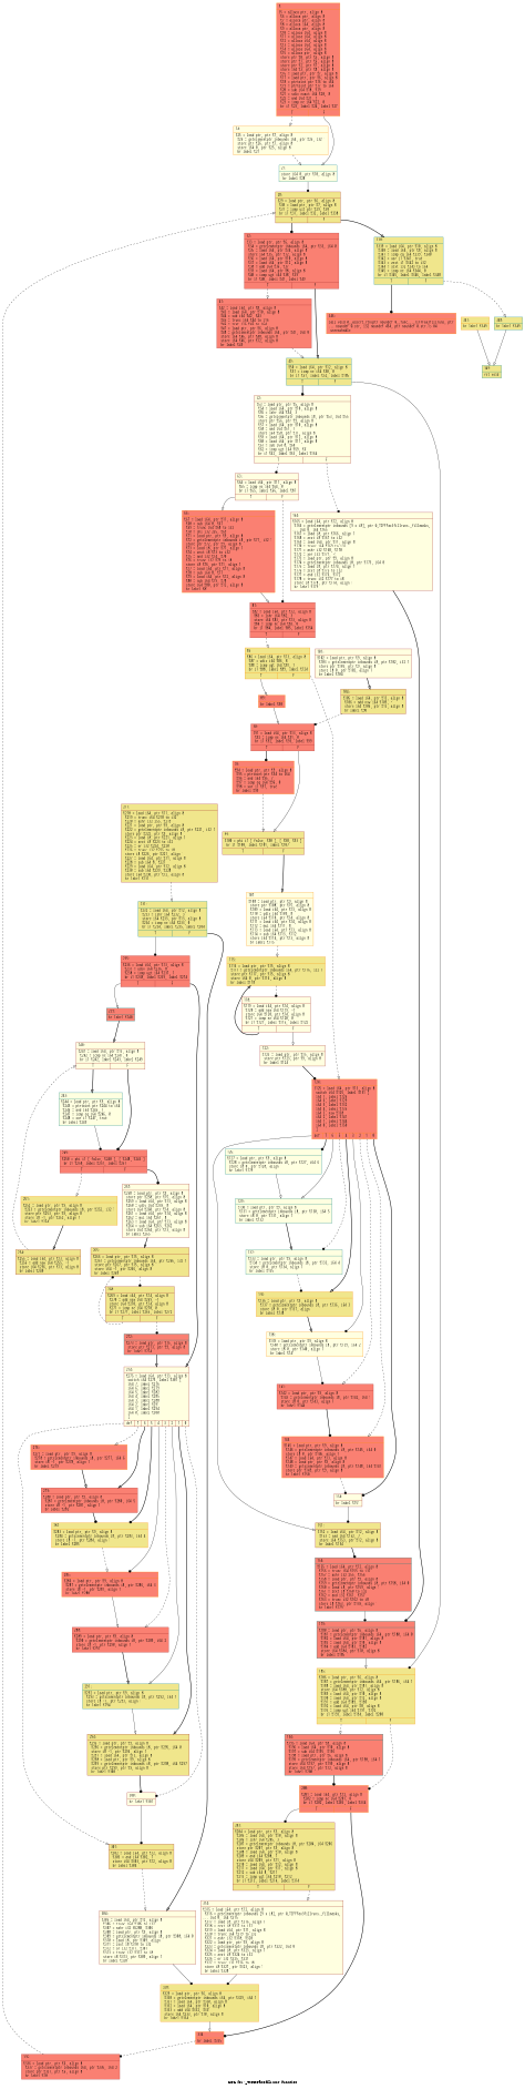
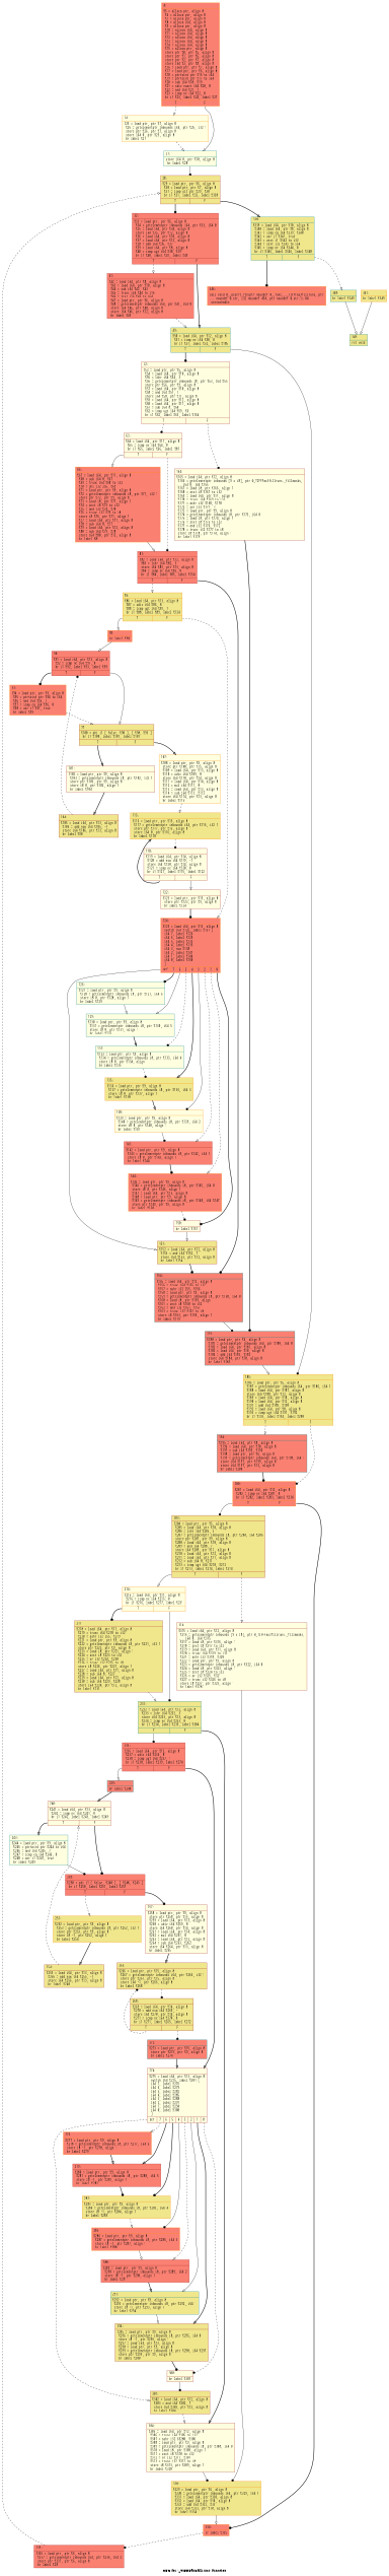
  digraph {
    label="CFG for '_TIFFFax3fillruns' function"
    node [color=brown fillcolor=salmon fontname=Courier shape=record style=filled]
    edge [arrowhead=onormal style=bold]
    n1 [color=darkorange label="{4:\l|  %5 = alloca ptr, align 8\l  %6 = alloca ptr, align 8\l  %7 = alloca ptr, align 8\l  %8 = alloca i64, align 8\l  %9 = alloca ptr, align 8\l  %10 = alloca i64, align 8\l  %11 = alloca i64, align 8\l  %12 = alloca i64, align 8\l  %13 = alloca i64, align 8\l  %14 = alloca i64, align 8\l  %15 = alloca ptr, align 8\l  store ptr %0, ptr %5, align 8\l  store ptr %1, ptr %6, align 8\l  store ptr %2, ptr %7, align 8\l  store i64 %3, ptr %8, align 8\l  %16 = load ptr, ptr %7, align 8\l  %17 = load ptr, ptr %6, align 8\l  %18 = ptrtoint ptr %16 to i64\l  %19 = ptrtoint ptr %17 to i64\l  %20 = sub i64 %18, %19\l  %21 = sdiv exact i64 %20, 8\l  %22 = and i64 %21, 1\l  %23 = icmp ne i64 %22, 0\l  br i1 %23, label %24, label %27\l|{<s0>T|<s1>F}}"]
    n2 [color=darkorange fillcolor=lightyellow label="{24:\l|  %25 = load ptr, ptr %7, align 8\l  %26 = getelementptr inbounds i64, ptr %25, i32 1\l  store ptr %26, ptr %7, align 8\l  store i64 0, ptr %25, align 8\l  br label %27\l}"]
    n3 [color=teal fillcolor=lightyellow label="{27:\l|  store i64 0, ptr %10, align 8\l  br label %28\l}"]
    n4 [fillcolor=khaki label="{28:\l|  %29 = load ptr, ptr %6, align 8\l  %30 = load ptr, ptr %7, align 8\l  %31 = icmp ult ptr %29, %30\l  br i1 %31, label %32, label %338\l|{<s0>T|<s1>F}}"]
    n5 [label="{32:\l|  %33 = load ptr, ptr %6, align 8\l  %34 = getelementptr inbounds i64, ptr %33, i64 0\l  %35 = load i64, ptr %34, align 8\l  store i64 %35, ptr %12, align 8\l  %36 = load i64, ptr %10, align 8\l  %37 = load i64, ptr %12, align 8\l  %38 = add i64 %36, %37\l  %39 = load i64, ptr %8, align 8\l  %40 = icmp ugt i64 %38, %39\l  br i1 %40, label %41, label %49\l|{<s0>T|<s1>F}}"]
    n6 [color=teal fillcolor=khaki label="{338:\l|  %339 = load i64, ptr %10, align 8\l  %340 = load i64, ptr %8, align 8\l  %341 = icmp eq i64 %339, %340\l  %342 = xor i1 %341, true\l  %343 = zext i1 %342 to i32\l  %344 = sext i32 %343 to i64\l  %345 = icmp ne i64 %344, 0\l  br i1 %345, label %346, label %348\l|{<s0>T|<s1>F}}"]
    n7 [label="{41:\l|  %42 = load i64, ptr %8, align 8\l  %43 = load i64, ptr %10, align 8\l  %44 = sub i64 %42, %43\l  %45 = trunc i64 %44 to i16\l  %46 = zext i16 %45 to i64\l  %47 = load ptr, ptr %6, align 8\l  %48 = getelementptr inbounds i64, ptr %47, i64 0\l  store i64 %46, ptr %48, align 8\l  store i64 %46, ptr %12, align 8\l  br label %49\l}"]
    n8 [color=teal fillcolor=khaki label="{49:\l|  %50 = load i64, ptr %12, align 8\l  %51 = icmp ne i64 %50, 0\l  br i1 %51, label %52, label %185\l|{<s0>T|<s1>F}}"]
    n9 [color=darkorange label="{346:\l|  call void @__assert_rtn(ptr noundef @__func__._TIFFFax3fillruns, ptr\l... noundef @.str, i32 noundef 454, ptr noundef @.str.1) #4\l  unreachable\l}"]
    n10 [color=teal fillcolor=khaki label="{348:\l|  br label %349\l}"]
    n11 [fillcolor=lightyellow label="{52:\l|  %53 = load ptr, ptr %5, align 8\l  %54 = load i64, ptr %10, align 8\l  %55 = lshr i64 %54, 3\l  %56 = getelementptr inbounds i8, ptr %53, i64 %55\l  store ptr %56, ptr %9, align 8\l  %57 = load i64, ptr %10, align 8\l  %58 = and i64 %57, 7\l  store i64 %58, ptr %11, align 8\l  %59 = load i64, ptr %12, align 8\l  %60 = load i64, ptr %11, align 8\l  %61 = sub i64 8, %60\l  %62 = icmp ugt i64 %59, %61\l  br i1 %62, label %63, label %164\l|{<s0>T|<s1>F}}"]
    n12 [color=darkorange fillcolor=khaki label="{185:\l|  %186 = load ptr, ptr %6, align 8\l  %187 = getelementptr inbounds i64, ptr %186, i64 1\l  %188 = load i64, ptr %187, align 8\l  store i64 %188, ptr %12, align 8\l  %189 = load i64, ptr %10, align 8\l  %190 = load i64, ptr %12, align 8\l  %191 = add i64 %189, %190\l  %192 = load i64, ptr %8, align 8\l  %193 = icmp ugt i64 %191, %192\l  br i1 %193, label %194, label %200\l|{<s0>T|<s1>F}}"]
    n13 [color=teal fillcolor=khaki label="{349:\l|  ret void\l}"]
    n14 [fillcolor=lightyellow label="{63:\l|  %64 = load i64, ptr %11, align 8\l  %65 = icmp ne i64 %64, 0\l  br i1 %65, label %66, label %81\l|{<s0>T|<s1>F}}"]
    n15 [fillcolor=lightyellow label="{164:\l|  %165 = load i64, ptr %12, align 8\l  %166 = getelementptr inbounds [9 x i8], ptr @_TIFFFax3fillruns._fillmasks,\l... i64 0, i64 %165\l  %167 = load i8, ptr %166, align 1\l  %168 = zext i8 %167 to i32\l  %169 = load i64, ptr %11, align 8\l  %170 = trunc i64 %169 to i32\l  %171 = ashr i32 %168, %170\l  %172 = xor i32 %171, -1\l  %173 = load ptr, ptr %9, align 8\l  %174 = getelementptr inbounds i8, ptr %173, i64 0\l  %175 = load i8, ptr %174, align 1\l  %176 = zext i8 %175 to i32\l  %177 = and i32 %176, %172\l  %178 = trunc i32 %177 to i8\l  store i8 %178, ptr %174, align 1\l  br label %179\l}"]
    n16 [color=teal label="{194:\l|  %195 = load i64, ptr %8, align 8\l  %196 = load i64, ptr %10, align 8\l  %197 = sub i64 %195, %196\l  %198 = load ptr, ptr %6, align 8\l  %199 = getelementptr inbounds i64, ptr %198, i64 1\l  store i64 %197, ptr %199, align 8\l  store i64 %197, ptr %12, align 8\l  br label %200\l}"]
    n17 [color=darkorange label="{200:\l|  %201 = load i64, ptr %12, align 8\l  %202 = icmp ne i64 %201, 0\l  br i1 %202, label %203, label %334\l|{<s0>T|<s1>F}}"]
    n18 [color=darkorange label="{66:\l|  %67 = load i64, ptr %11, align 8\l  %68 = sub i64 8, %67\l  %69 = trunc i64 %68 to i32\l  %70 = shl i32 255, %69\l  %71 = load ptr, ptr %9, align 8\l  %72 = getelementptr inbounds i8, ptr %71, i32 1\l  store ptr %72, ptr %9, align 8\l  %73 = load i8, ptr %71, align 1\l  %74 = zext i8 %73 to i32\l  %75 = and i32 %74, %70\l  %76 = trunc i32 %75 to i8\l  store i8 %76, ptr %71, align 1\l  %77 = load i64, ptr %11, align 8\l  %78 = sub i64 8, %77\l  %79 = load i64, ptr %12, align 8\l  %80 = sub i64 %79, %78\l  store i64 %80, ptr %12, align 8\l  br label %81\l}"]
    n19 [label="{81:\l|  %82 = load i64, ptr %12, align 8\l  %83 = lshr i64 %82, 3\l  store i64 %83, ptr %13, align 8\l  %84 = icmp ne i64 %83, 0\l  br i1 %84, label %85, label %154\l|{<s0>T|<s1>F}}"]
    n20 [color=teal label="{179:\l|  %180 = load ptr, ptr %6, align 8\l  %181 = getelementptr inbounds i64, ptr %180, i64 0\l  %182 = load i64, ptr %181, align 8\l  %183 = load i64, ptr %10, align 8\l  %184 = add i64 %183, %182\l  store i64 %184, ptr %10, align 8\l  br label %185\l}"]
    n21 [fillcolor=khaki label="{203:\l|  %204 = load ptr, ptr %5, align 8\l  %205 = load i64, ptr %10, align 8\l  %206 = lshr i64 %205, 3\l  %207 = getelementptr inbounds i8, ptr %204, i64 %206\l  store ptr %207, ptr %9, align 8\l  %208 = load i64, ptr %10, align 8\l  %209 = and i64 %208, 7\l  store i64 %209, ptr %11, align 8\l  %210 = load i64, ptr %12, align 8\l  %211 = load i64, ptr %11, align 8\l  %212 = sub i64 8, %211\l  %213 = icmp ugt i64 %210, %212\l  br i1 %213, label %214, label %314\l|{<s0>T|<s1>F}}"]
    n22 [color=darkorange label="{334:\l|  br label %335\l}"]
    n23 [color=darkorange fillcolor=khaki label="{85:\l|  %86 = load i64, ptr %13, align 8\l  %87 = udiv i64 %86, 8\l  %88 = icmp ugt i64 %87, 1\l  br i1 %88, label %89, label %124\l|{<s0>T|<s1>F}}"]
    n24 [color=teal label="{154:\l|  %155 = load i64, ptr %12, align 8\l  %156 = trunc i64 %155 to i32\l  %157 = ashr i32 255, %156\l  %158 = load ptr, ptr %9, align 8\l  %159 = getelementptr inbounds i8, ptr %158, i64 0\l  %160 = load i8, ptr %159, align 1\l  %161 = zext i8 %160 to i32\l  %162 = and i32 %161, %157\l  %163 = trunc i32 %162 to i8\l  store i8 %163, ptr %159, align 1\l  br label %179\l}"]
    n25 [color=darkorange label="{89:\l|  br label %90\l}"]
    n26 [color=darkorange label="{124:\l|  %125 = load i64, ptr %13, align 8\l  switch i64 %125, label %151 [\l    i64 7, label %126\l    i64 6, label %129\l    i64 5, label %132\l    i64 4, label %135\l    i64 3, nsw %138\l    i64 2, label %141\l    i64 1, label %144\l    i64 0, label %150\l  ]\l|{<s0>def|<s1>7|<s2>6|<s3>5|<s4>4|<s5>3|<s6>2|<s7>1|<s8>0}}"]
    n27 [label="{90:\l|  %91 = load i64, ptr %13, align 8\l  %92 = icmp ne i64 %91, 0\l  br i1 %92, label %93, label %99\l|{<s0>T|<s1>F}}"]
    n28 [fillcolor=khaki label="{151:\l|  %152 = load i64, ptr %12, align 8\l  %153 = and i64 %152, 7\l  store i64 %153, ptr %12, align 8\l  br label %154\l}"]
    n29 [color=teal fillcolor=lightyellow label="{126:\l|  %127 = load ptr, ptr %9, align 8\l  %128 = getelementptr inbounds i8, ptr %127, i64 6\l  store i8 0, ptr %128, align 1\l  br label %129\l}"]
    n30 [color=teal fillcolor=lightyellow label="{129:\l|  %130 = load ptr, ptr %9, align 8\l  %131 = getelementptr inbounds i8, ptr %130, i64 5\l  store i8 0, ptr %131, align 1\l  br label %132\l}"]
    n31 [color=teal fillcolor=lightyellow label="{132:\l|  %133 = load ptr, ptr %9, align 8\l  %134 = getelementptr inbounds i8, ptr %133, i64 4\l  store i8 0, ptr %134, align 1\l  br label %135\l}"]
    n32 [color=darkorange fillcolor=khaki label="{135:\l|  %136 = load ptr, ptr %9, align 8\l  %137 = getelementptr inbounds i8, ptr %136, i64 3\l  store i8 0, ptr %137, align 1\l  br label %138\l}"]
    n33 [color=darkorange fillcolor=lightyellow label="{138:\l|  %139 = load ptr, ptr %9, align 8\l  %140 = getelementptr inbounds i8, ptr %139, i64 2\l  store i8 0, ptr %140, align 1\l  br label %141\l}"]
    n34 [label="{141:\l|  %142 = load ptr, ptr %9, align 8\l  %143 = getelementptr inbounds i8, ptr %142, i64 1\l  store i8 0, ptr %143, align 1\l  br label %144\l}"]
    n35 [color=darkorange label="{144:\l|  %145 = load ptr, ptr %9, align 8\l  %146 = getelementptr inbounds i8, ptr %145, i64 0\l  store i8 0, ptr %146, align 1\l  %147 = load i64, ptr %13, align 8\l  %148 = load ptr, ptr %9, align 8\l  %149 = getelementptr inbounds i8, ptr %148, i64 %147\l  store ptr %149, ptr %9, align 8\l  br label %150\l}"]
    n36 [fillcolor=lightyellow label="{150:\l|  br label %151\l}"]
    n37 [color=darkorange label="{93:\l|  %94 = load ptr, ptr %9, align 8\l  %95 = ptrtoint ptr %94 to i64\l  %96 = and i64 %95, 7\l  %97 = icmp eq i64 %96, 0\l  %98 = xor i1 %97, true\l  br label %99\l}"]
    n38 [fillcolor=khaki label="{99:\l|  %100 = phi i1 [ false, %90 ], [ %98, %93 ]\l  br i1 %100, label %101, label %107\l|{<s0>T|<s1>F}}"]
    n39 [fillcolor=lightyellow label="{101:\l|  %102 = load ptr, ptr %9, align 8\l  %103 = getelementptr inbounds i8, ptr %102, i32 1\l  store ptr %103, ptr %9, align 8\l  store i8 0, ptr %102, align 1\l  br label %104\l}"]
    n40 [color=darkorange fillcolor=lightyellow label="{107:\l|  %108 = load ptr, ptr %9, align 8\l  store ptr %108, ptr %15, align 8\l  %109 = load i64, ptr %13, align 8\l  %110 = udiv i64 %109, 8\l  store i64 %110, ptr %14, align 8\l  %111 = load i64, ptr %14, align 8\l  %112 = mul i64 %111, 8\l  %113 = load i64, ptr %13, align 8\l  %114 = sub i64 %113, %112\l  store i64 %114, ptr %13, align 8\l  br label %115\l}"]
    n41 [fillcolor=khaki label="{104:\l|  %105 = load i64, ptr %13, align 8\l  %106 = add nsw i64 %105, -1\l  store i64 %106, ptr %13, align 8\l  br label %90\l}"]
    n42 [color=darkorange fillcolor=khaki label="{115:\l|  %116 = load ptr, ptr %15, align 8\l  %117 = getelementptr inbounds i64, ptr %116, i32 1\l  store ptr %117, ptr %15, align 8\l  store i64 0, ptr %116, align 8\l  br label %118\l}"]
    n43 [fillcolor=lightyellow label="{118:\l|  %119 = load i64, ptr %14, align 8\l  %120 = add nsw i64 %119, -1\l  store i64 %120, ptr %14, align 8\l  %121 = icmp ne i64 %120, 0\l  br i1 %121, label %115, label %122\l|{<s0>T|<s1>F}}"]
    n44 [fillcolor=lightyellow label="{122:\l|  %123 = load ptr, ptr %15, align 8\l  store ptr %123, ptr %9, align 8\l  br label %124\l}"]
+   n45 [color=darkorange fillcolor=lightyellow label="{214:\l|  %215 = load i64, ptr %11, align 8\l  %216 = icmp ne i64 %215, 0\l  br i1 %216, label %217, label %231\l|{<s0>T|<s1>F}}"]
    n46 [fillcolor=lightyellow label="{314:\l|  %315 = load i64, ptr %12, align 8\l  %316 = getelementptr inbounds [9 x i8], ptr @_TIFFFax3fillruns._fillmasks,\l... i64 0, i64 %315\l  %317 = load i8, ptr %316, align 1\l  %318 = zext i8 %317 to i32\l  %319 = load i64, ptr %11, align 8\l  %320 = trunc i64 %319 to i32\l  %321 = ashr i32 %318, %320\l  %322 = load ptr, ptr %9, align 8\l  %323 = getelementptr inbounds i8, ptr %322, i64 0\l  %324 = load i8, ptr %323, align 1\l  %325 = zext i8 %324 to i32\l  %326 = or i32 %325, %321\l  %327 = trunc i32 %326 to i8\l  store i8 %327, ptr %323, align 1\l  br label %328\l}"]
    n47 [label="{335:\l|  %336 = load ptr, ptr %6, align 8\l  %337 = getelementptr inbounds i64, ptr %336, i64 2\l  store ptr %337, ptr %6, align 8\l  br label %28\l}"]
    n48 [fillcolor=khaki label="{217:\l|  %218 = load i64, ptr %11, align 8\l  %219 = trunc i64 %218 to i32\l  %220 = ashr i32 255, %219\l  %221 = load ptr, ptr %9, align 8\l  %222 = getelementptr inbounds i8, ptr %221, i32 1\l  store ptr %222, ptr %9, align 8\l  %223 = load i8, ptr %221, align 1\l  %224 = zext i8 %223 to i32\l  %225 = or i32 %224, %220\l  %226 = trunc i32 %225 to i8\l  store i8 %226, ptr %221, align 1\l  %227 = load i64, ptr %11, align 8\l  %228 = sub i64 8, %227\l  %229 = load i64, ptr %12, align 8\l  %230 = sub i64 %229, %228\l  store i64 %230, ptr %12, align 8\l  br label %231\l}"]
    n49 [color=teal fillcolor=khaki label="{231:\l|  %232 = load i64, ptr %12, align 8\l  %233 = lshr i64 %232, 3\l  store i64 %233, ptr %13, align 8\l  %234 = icmp ne i64 %233, 0\l  br i1 %234, label %235, label %304\l|{<s0>T|<s1>F}}"]
    n50 [color=darkorange fillcolor=khaki label="{328:\l|  %329 = load ptr, ptr %6, align 8\l  %330 = getelementptr inbounds i64, ptr %329, i64 1\l  %331 = load i64, ptr %330, align 8\l  %332 = load i64, ptr %10, align 8\l  %333 = add i64 %332, %331\l  store i64 %333, ptr %10, align 8\l  br label %334\l}"]
    n51 [label="{235:\l|  %236 = load i64, ptr %13, align 8\l  %237 = udiv i64 %236, 8\l  %238 = icmp ugt i64 %237, 1\l  br i1 %238, label %239, label %274\l|{<s0>T|<s1>F}}"]
    n52 [fillcolor=lightyellow label="{304:\l|  %305 = load i64, ptr %12, align 8\l  %306 = trunc i64 %305 to i32\l  %307 = ashr i32 65280, %306\l  %308 = load ptr, ptr %9, align 8\l  %309 = getelementptr inbounds i8, ptr %308, i64 0\l  %310 = load i8, ptr %309, align 1\l  %311 = zext i8 %310 to i32\l  %312 = or i32 %311, %307\l  %313 = trunc i32 %312 to i8\l  store i8 %313, ptr %309, align 1\l  br label %328\l}"]
    n53 [color=teal label="{239:\l|  br label %240\l}"]
    n54 [fillcolor=lightyellow label="{274:\l|  %275 = load i64, ptr %13, align 8\l  switch i64 %275, label %301 [\l    i64 7, label %276\l    i64 6, label %279\l    i64 5, label %282\l    i64 4, label %285\l    i64 3, label %288\l    i64 2, label %291\l    i64 1, label %294\l    i64 0, label %300\l  ]\l|{<s0>def|<s1>7|<s2>6|<s3>5|<s4>4|<s5>3|<s6>2|<s7>1|<s8>0}}"]
    n55 [fillcolor=lightyellow label="{240:\l|  %241 = load i64, ptr %13, align 8\l  %242 = icmp ne i64 %241, 0\l  br i1 %242, label %243, label %249\l|{<s0>T|<s1>F}}"]
    n56 [fillcolor=khaki label="{301:\l|  %302 = load i64, ptr %12, align 8\l  %303 = and i64 %302, 7\l  store i64 %303, ptr %12, align 8\l  br label %304\l}"]
    n57 [color=darkorange label="{276:\l|  %277 = load ptr, ptr %9, align 8\l  %278 = getelementptr inbounds i8, ptr %277, i64 6\l  store i8 -1, ptr %278, align 1\l  br label %279\l}"]
    n58 [label="{279:\l|  %280 = load ptr, ptr %9, align 8\l  %281 = getelementptr inbounds i8, ptr %280, i64 5\l  store i8 -1, ptr %281, align 1\l  br label %282\l}"]
    n59 [color=darkorange fillcolor=khaki label="{282:\l|  %283 = load ptr, ptr %9, align 8\l  %284 = getelementptr inbounds i8, ptr %283, i64 4\l  store i8 -1, ptr %284, align 1\l  br label %285\l}"]
    n60 [color=darkorange label="{285:\l|  %286 = load ptr, ptr %9, align 8\l  %287 = getelementptr inbounds i8, ptr %286, i64 3\l  store i8 -1, ptr %287, align 1\l  br label %288\l}"]
    n61 [label="{288:\l|  %289 = load ptr, ptr %9, align 8\l  %290 = getelementptr inbounds i8, ptr %289, i64 2\l  store i8 -1, ptr %290, align 1\l  br label %291\l}"]
    n62 [color=teal fillcolor=khaki label="{291:\l|  %292 = load ptr, ptr %9, align 8\l  %293 = getelementptr inbounds i8, ptr %292, i64 1\l  store i8 -1, ptr %293, align 1\l  br label %294\l}"]
    n63 [fillcolor=khaki label="{294:\l|  %295 = load ptr, ptr %9, align 8\l  %296 = getelementptr inbounds i8, ptr %295, i64 0\l  store i8 -1, ptr %296, align 1\l  %297 = load i64, ptr %13, align 8\l  %298 = load ptr, ptr %9, align 8\l  %299 = getelementptr inbounds i8, ptr %298, i64 %297\l  store ptr %299, ptr %9, align 8\l  br label %300\l}"]
    n64 [fillcolor=lightyellow label="{300:\l|  br label %301\l}"]
    n65 [color=teal fillcolor=lightyellow label="{243:\l|  %244 = load ptr, ptr %9, align 8\l  %245 = ptrtoint ptr %244 to i64\l  %246 = and i64 %245, 7\l  %247 = icmp eq i64 %246, 0\l  %248 = xor i1 %247, true\l  br label %249\l}"]
    n66 [label="{249:\l|  %250 = phi i1 [ false, %240 ], [ %248, %243 ]\l  br i1 %250, label %251, label %257\l|{<s0>T|<s1>F}}"]
    n67 [color=darkorange fillcolor=khaki label="{251:\l|  %252 = load ptr, ptr %9, align 8\l  %253 = getelementptr inbounds i8, ptr %252, i32 1\l  store ptr %253, ptr %9, align 8\l  store i8 -1, ptr %252, align 1\l  br label %254\l}"]
    n68 [fillcolor=lightyellow label="{257:\l|  %258 = load ptr, ptr %9, align 8\l  store ptr %258, ptr %15, align 8\l  %259 = load i64, ptr %13, align 8\l  %260 = udiv i64 %259, 8\l  store i64 %260, ptr %14, align 8\l  %261 = load i64, ptr %14, align 8\l  %262 = mul i64 %261, 8\l  %263 = load i64, ptr %13, align 8\l  %264 = sub i64 %263, %262\l  store i64 %264, ptr %13, align 8\l  br label %265\l}"]
    n69 [fillcolor=khaki label="{254:\l|  %255 = load i64, ptr %13, align 8\l  %256 = add nsw i64 %255, -1\l  store i64 %256, ptr %13, align 8\l  br label %240\l}"]
    n70 [fillcolor=khaki label="{265:\l|  %266 = load ptr, ptr %15, align 8\l  %267 = getelementptr inbounds i64, ptr %266, i32 1\l  store ptr %267, ptr %15, align 8\l  store i64 -1, ptr %266, align 8\l  br label %268\l}"]
    n71 [fillcolor=khaki label="{268:\l|  %269 = load i64, ptr %14, align 8\l  %270 = add nsw i64 %269, -1\l  store i64 %270, ptr %14, align 8\l  %271 = icmp ne i64 %270, 0\l  br i1 %271, label %265, label %272\l|{<s0>T|<s1>F}}"]
    n72 [color=teal label="{272:\l|  %273 = load ptr, ptr %15, align 8\l  store ptr %273, ptr %9, align 8\l  br label %274\l}"]
    n73 [color=darkorange fillcolor=khaki label="{347:\l|  br label %349\l}"]
    n1 -> n2 [style=dashed tailport=s0]
    n1 -> n3 [style=solid tailport=s1]
    n2 -> n3 [style=dashed]
    n3 -> n4 [arrowhead=dot style=solid]
    n4 -> n5 [arrowhead=dot tailport=s0]
    n4 -> n6 [tailport=s1]
    n5 -> n7 [style=dashed tailport=s0]
    n5 -> n8 [tailport=s1]
    n6 -> n9 [arrowhead=dot tailport=s0]
    n6 -> n10 [style=dashed tailport=s1]
    n7 -> n8 [style=dashed]
    n8 -> n11 [arrowhead=dot tailport=s0]
    n8 -> n12 [arrowhead=dot style=solid tailport=s1]
    n10 -> n13 [style=solid]
    n11 -> n14 [arrowhead=dot style=dashed tailport=s0]
    n11 -> n15 [arrowhead=dot style=dashed tailport=s1]
    n12 -> n16 [style=dashed tailport=s0]
    n12 -> n17 [arrowhead=dot style=dashed tailport=s1]
    n14 -> n18 [style=solid tailport=s0]
    n14 -> n19 [arrowhead=dot style=dashed tailport=s1]
    n15 -> n20 [arrowhead=dot]
    n16 -> n17 [arrowhead=dot]
    n17 -> n21 [arrowhead=dot style=solid tailport=s0]
    n17 -> n22 [arrowhead=dot tailport=s1]
    n18 -> n19 [style=solid]
    n19 -> n23 [style=dashed tailport=s0]
+   n19 -> n24 [arrowhead=dot tailport=s1]
    n20 -> n12 [style=solid]
+   n21 -> n45 [style=solid tailport=s0]
    n21 -> n46 [style=dashed tailport=s1]
    n22 -> n47 [arrowhead=dot style=dashed]
    n23 -> n25 [style=solid tailport=s0]
    n23 -> n26 [style=dashed tailport=s1]
    n24 -> n20 [arrowhead=dot style=solid]
    n25 -> n27 [style=solid]
    n26 -> n28 [style=solid tailport=s0]
    n26 -> n29 [arrowhead=dot tailport=s1]
    n26 -> n30 [style=solid tailport=s2]
    n26 -> n31 [arrowhead=dot style=dashed tailport=s3]
    n26 -> n32 [tailport=s4]
    n26 -> n33 [arrowhead=dot style=solid tailport=s5]
    n26 -> n34 [style=dashed tailport=s6]
    n26 -> n35 [style=dashed tailport=s7]
    n26 -> n36 [arrowhead=dot tailport=s8]
    n27 -> n37 [arrowhead=dot tailport=s0]
    n27 -> n38 [style=solid tailport=s1]
    n28 -> n24 [arrowhead=dot]
    n29 -> n30 [style=solid]
    n30 -> n31
    n31 -> n32 [arrowhead=dot style=dashed]
    n32 -> n33
    n33 -> n34 [arrowhead=dot style=solid]
    n34 -> n35 [arrowhead=dot]
    n35 -> n36 [arrowhead=dot style=dashed]
-   n36 -> n28 [arrowhead=dot style=solid]
+   n36 -> n28 [style=solid]
    n37 -> n38 [style=dashed]
+   n38 -> n39 [tailport=s0]
    n38 -> n40 [tailport=s1]
    n39 -> n41
    n40 -> n42 [style=dashed]
    n41 -> n27 [arrowhead=dot style=dashed]
    n42 -> n43 [arrowhead=dot style=dashed]
    n43 -> n42 [tailport=s0]
    n43 -> n44 [style=solid tailport=s1]
    n44 -> n26 [arrowhead=dot]
+   n45 -> n48 [arrowhead=dot tailport=s0]
+   n45 -> n49 [arrowhead=dot style=solid tailport=s1]
    n46 -> n50 [arrowhead=dot style=solid]
    n47 -> n4 [style=dashed]
    n48 -> n49 [style=dashed]
    n49 -> n51 [arrowhead=dot style=solid tailport=s0]
    n49 -> n52 [tailport=s1]
    n50 -> n22 [style=solid]
    n51 -> n53 [style=solid tailport=s0]
    n51 -> n54 [tailport=s1]
    n52 -> n50 [arrowhead=dot style=solid]
    n53 -> n55
    n54 -> n56 [style=dashed tailport=s0]
    n54 -> n57 [style=dashed tailport=s1]
    n54 -> n58 [tailport=s2]
    n54 -> n59 [arrowhead=dot tailport=s3]
    n54 -> n60 [arrowhead=dot style=solid tailport=s4]
    n54 -> n61 [style=dashed tailport=s5]
    n54 -> n62 [style=solid tailport=s6]
    n54 -> n63 [tailport=s7]
    n54 -> n64 [arrowhead=dot style=dashed tailport=s8]
    n55 -> n65 [tailport=s0]
    n55 -> n66 [arrowhead=dot tailport=s1]
    n56 -> n52 [style=dashed]
    n57 -> n58
    n58 -> n59 [arrowhead=dot]
    n59 -> n60 [style=dashed]
    n60 -> n61 [style=solid]
    n61 -> n62
    n62 -> n63 [style=solid]
    n63 -> n64 [arrowhead=dot]
    n64 -> n56 [arrowhead=dot style=solid]
    n65 -> n66 [arrowhead=dot style=solid]
    n66 -> n67 [style=dashed tailport=s0]
    n66 -> n68 [arrowhead=dot tailport=s1]
    n67 -> n69
    n68 -> n70
    n69 -> n55 [style=dashed]
    n70 -> n71 [arrowhead=dot style=dashed]
    n71 -> n70 [arrowhead=dot style=dashed tailport=s0]
    n71 -> n72 [arrowhead=dot style=dashed tailport=s1]
    n72 -> n54
    n73 -> n13 [style=solid]
  }
